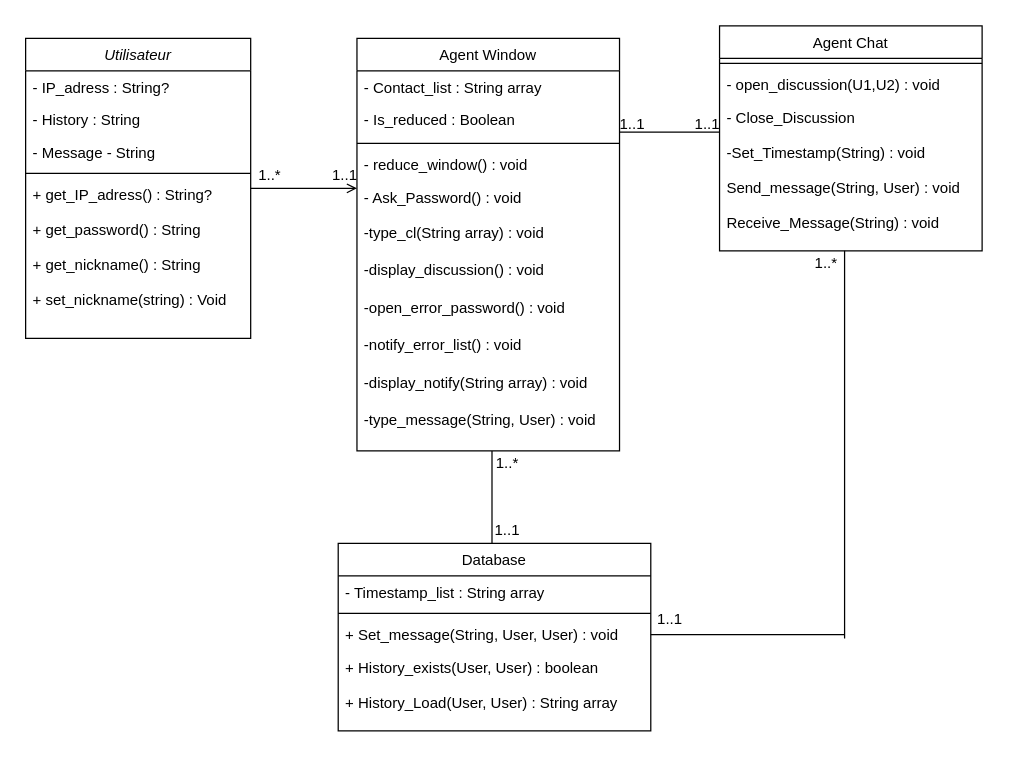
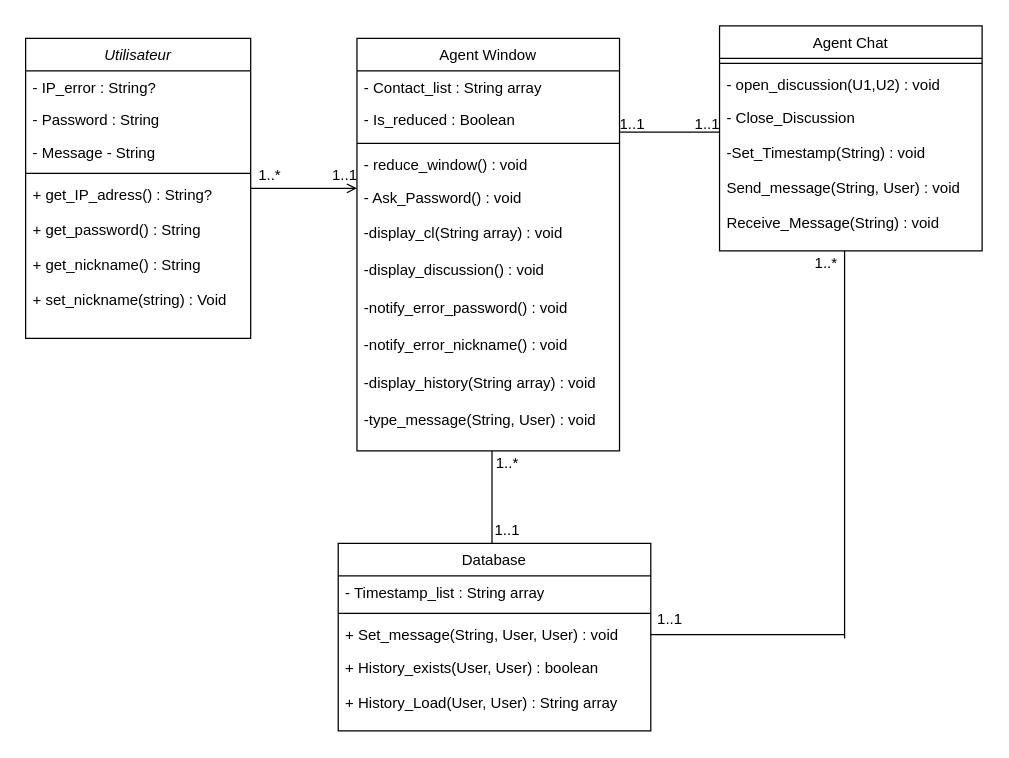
  <mxCell id="0" />
  <mxCell id="1" parent="0" />
  <mxCell id="2" value="Utilisateur" style="swimlane;fontStyle=2;align=center;verticalAlign=top;childLayout=stackLayout;horizontal=1;startSize=26;horizontalStack=0;resizeParent=1;resizeLast=0;collapsible=1;marginBottom=0;rounded=0;shadow=0;strokeWidth=1;" parent="1" vertex="1"><mxGeometry x="20" y="30" width="180" height="240" as="geometry"><mxRectangle x="230" y="140" width="160" height="26" as="alternateBounds" /></mxGeometry></mxCell>
- <mxCell id="3" value="- IP_adress : String? " style="text;align=left;verticalAlign=top;spacingLeft=4;spacingRight=4;overflow=hidden;rotatable=0;points=[[0,0.5],[1,0.5]];portConstraint=eastwest;" parent="2" vertex="1"><mxGeometry y="26" width="180" height="26" as="geometry" /></mxCell>
- <mxCell id="4" value="- History : String" style="text;align=left;verticalAlign=top;spacingLeft=4;spacingRight=4;overflow=hidden;rotatable=0;points=[[0,0.5],[1,0.5]];portConstraint=eastwest;rounded=0;shadow=0;html=0;" parent="2" vertex="1"><mxGeometry y="52" width="180" height="26" as="geometry" /></mxCell>
+ <mxCell id="3" value="- IP_error : String? " style="text;align=left;verticalAlign=top;spacingLeft=4;spacingRight=4;overflow=hidden;rotatable=0;points=[[0,0.5],[1,0.5]];portConstraint=eastwest;" parent="2" vertex="1"><mxGeometry y="26" width="180" height="26" as="geometry" /></mxCell>
+ <mxCell id="4" value="- Password : String" style="text;align=left;verticalAlign=top;spacingLeft=4;spacingRight=4;overflow=hidden;rotatable=0;points=[[0,0.5],[1,0.5]];portConstraint=eastwest;rounded=0;shadow=0;html=0;" parent="2" vertex="1"><mxGeometry y="52" width="180" height="26" as="geometry" /></mxCell>
  <mxCell id="5" value="- Message - String" style="text;align=left;verticalAlign=top;spacingLeft=4;spacingRight=4;overflow=hidden;rotatable=0;points=[[0,0.5],[1,0.5]];portConstraint=eastwest;rounded=0;shadow=0;html=0;" parent="2" vertex="1"><mxGeometry y="78" width="180" height="26" as="geometry" /></mxCell>
  <mxCell id="6" value="" style="line;html=1;strokeWidth=1;align=left;verticalAlign=middle;spacingTop=-1;spacingLeft=3;spacingRight=3;rotatable=0;labelPosition=right;points=[];portConstraint=eastwest;" parent="2" vertex="1"><mxGeometry y="104" width="180" height="8" as="geometry" /></mxCell>
  <mxCell id="7" value="+ get_IP_adress() : String?&#10;&#10;+ get_password() : String&#10;&#10;+ get_nickname() : String&#10;&#10;+ set_nickname(string) : Void&#10;&#10;" style="text;align=left;verticalAlign=top;spacingLeft=4;spacingRight=4;overflow=hidden;rotatable=0;points=[[0,0.5],[1,0.5]];portConstraint=eastwest;" parent="2" vertex="1"><mxGeometry y="112" width="180" height="118" as="geometry" /></mxCell>
  <mxCell id="8" value="Agent Window" style="swimlane;fontStyle=0;align=center;verticalAlign=top;childLayout=stackLayout;horizontal=1;startSize=26;horizontalStack=0;resizeParent=1;resizeLast=0;collapsible=1;marginBottom=0;rounded=0;shadow=0;strokeWidth=1;" parent="1" vertex="1"><mxGeometry x="285" y="30" width="210" height="330" as="geometry"><mxRectangle x="550" y="140" width="160" height="26" as="alternateBounds" /></mxGeometry></mxCell>
  <mxCell id="9" value="- Contact_list : String array" style="text;align=left;verticalAlign=top;spacingLeft=4;spacingRight=4;overflow=hidden;rotatable=0;points=[[0,0.5],[1,0.5]];portConstraint=eastwest;" parent="8" vertex="1"><mxGeometry y="26" width="210" height="26" as="geometry" /></mxCell>
  <mxCell id="10" value="- Is_reduced : Boolean" style="text;align=left;verticalAlign=top;spacingLeft=4;spacingRight=4;overflow=hidden;rotatable=0;points=[[0,0.5],[1,0.5]];portConstraint=eastwest;rounded=0;shadow=0;html=0;" parent="8" vertex="1"><mxGeometry y="52" width="210" height="28" as="geometry" /></mxCell>
  <mxCell id="11" value="" style="line;html=1;strokeWidth=1;align=left;verticalAlign=middle;spacingTop=-1;spacingLeft=3;spacingRight=3;rotatable=0;labelPosition=right;points=[];portConstraint=eastwest;" parent="8" vertex="1"><mxGeometry y="80" width="210" height="8" as="geometry" /></mxCell>
  <mxCell id="12" value="- reduce_window() : void" style="text;align=left;verticalAlign=top;spacingLeft=4;spacingRight=4;overflow=hidden;rotatable=0;points=[[0,0.5],[1,0.5]];portConstraint=eastwest;" parent="8" vertex="1"><mxGeometry y="88" width="210" height="26" as="geometry" /></mxCell>
  <mxCell id="13" value="- Ask_Password() : void&#10;" style="text;align=left;verticalAlign=top;spacingLeft=4;spacingRight=4;overflow=hidden;rotatable=0;points=[[0,0.5],[1,0.5]];portConstraint=eastwest;" parent="8" vertex="1"><mxGeometry y="114" width="210" height="28" as="geometry" /></mxCell>
- <mxCell id="14" value="-type_cl(String array) : void" style="text;align=left;verticalAlign=top;spacingLeft=4;spacingRight=4;overflow=hidden;rotatable=0;points=[[0,0.5],[1,0.5]];portConstraint=eastwest;" parent="8" vertex="1"><mxGeometry y="142" width="210" height="30" as="geometry" /></mxCell>
+ <mxCell id="14" value="-display_cl(String array) : void" style="text;align=left;verticalAlign=top;spacingLeft=4;spacingRight=4;overflow=hidden;rotatable=0;points=[[0,0.5],[1,0.5]];portConstraint=eastwest;" parent="8" vertex="1"><mxGeometry y="142" width="210" height="30" as="geometry" /></mxCell>
  <mxCell id="15" value="-display_discussion() : void" style="text;align=left;verticalAlign=top;spacingLeft=4;spacingRight=4;overflow=hidden;rotatable=0;points=[[0,0.5],[1,0.5]];portConstraint=eastwest;" parent="8" vertex="1"><mxGeometry y="172" width="210" height="30" as="geometry" /></mxCell>
- <mxCell id="16" value="-open_error_password() : void" style="text;align=left;verticalAlign=top;spacingLeft=4;spacingRight=4;overflow=hidden;rotatable=0;points=[[0,0.5],[1,0.5]];portConstraint=eastwest;" parent="8" vertex="1"><mxGeometry y="202" width="210" height="30" as="geometry" /></mxCell>
- <mxCell id="17" value="-notify_error_list() : void" style="text;align=left;verticalAlign=top;spacingLeft=4;spacingRight=4;overflow=hidden;rotatable=0;points=[[0,0.5],[1,0.5]];portConstraint=eastwest;" parent="8" vertex="1"><mxGeometry y="232" width="210" height="30" as="geometry" /></mxCell>
- <mxCell id="18" value="-display_notify(String array) : void" style="text;align=left;verticalAlign=top;spacingLeft=4;spacingRight=4;overflow=hidden;rotatable=0;points=[[0,0.5],[1,0.5]];portConstraint=eastwest;" parent="8" vertex="1"><mxGeometry y="262" width="210" height="30" as="geometry" /></mxCell>
+ <mxCell id="16" value="-notify_error_password() : void" style="text;align=left;verticalAlign=top;spacingLeft=4;spacingRight=4;overflow=hidden;rotatable=0;points=[[0,0.5],[1,0.5]];portConstraint=eastwest;" parent="8" vertex="1"><mxGeometry y="202" width="210" height="30" as="geometry" /></mxCell>
+ <mxCell id="17" value="-notify_error_nickname() : void" style="text;align=left;verticalAlign=top;spacingLeft=4;spacingRight=4;overflow=hidden;rotatable=0;points=[[0,0.5],[1,0.5]];portConstraint=eastwest;" parent="8" vertex="1"><mxGeometry y="232" width="210" height="30" as="geometry" /></mxCell>
+ <mxCell id="18" value="-display_history(String array) : void" style="text;align=left;verticalAlign=top;spacingLeft=4;spacingRight=4;overflow=hidden;rotatable=0;points=[[0,0.5],[1,0.5]];portConstraint=eastwest;" parent="8" vertex="1"><mxGeometry y="262" width="210" height="30" as="geometry" /></mxCell>
  <mxCell id="19" value="-type_message(String, User) : void" style="text;align=left;verticalAlign=top;spacingLeft=4;spacingRight=4;overflow=hidden;rotatable=0;points=[[0,0.5],[1,0.5]];portConstraint=eastwest;" parent="8" vertex="1"><mxGeometry y="292" width="210" height="30" as="geometry" /></mxCell>
  <mxCell id="20" value="" style="endArrow=open;shadow=0;strokeWidth=1;rounded=0;endFill=1;edgeStyle=elbowEdgeStyle;elbow=vertical;" parent="1" source="2" edge="1"><mxGeometry x="0.5" y="41" relative="1" as="geometry"><mxPoint x="185" y="102" as="sourcePoint" /><mxPoint x="285" y="150" as="targetPoint" /><mxPoint x="-40" y="32" as="offset" /></mxGeometry></mxCell>
  <mxCell id="21" value="Database" style="swimlane;fontStyle=0;align=center;verticalAlign=top;childLayout=stackLayout;horizontal=1;startSize=26;horizontalStack=0;resizeParent=1;resizeLast=0;collapsible=1;marginBottom=0;rounded=0;shadow=0;strokeWidth=1;" parent="1" vertex="1"><mxGeometry x="270" y="434" width="250" height="150" as="geometry"><mxRectangle x="550" y="140" width="160" height="26" as="alternateBounds" /></mxGeometry></mxCell>
  <mxCell id="22" value="- Timestamp_list : String array" style="text;align=left;verticalAlign=top;spacingLeft=4;spacingRight=4;overflow=hidden;rotatable=0;points=[[0,0.5],[1,0.5]];portConstraint=eastwest;" parent="21" vertex="1"><mxGeometry y="26" width="250" height="26" as="geometry" /></mxCell>
  <mxCell id="23" value="" style="line;html=1;strokeWidth=1;align=left;verticalAlign=middle;spacingTop=-1;spacingLeft=3;spacingRight=3;rotatable=0;labelPosition=right;points=[];portConstraint=eastwest;" parent="21" vertex="1"><mxGeometry y="52" width="250" height="8" as="geometry" /></mxCell>
  <mxCell id="24" value="+ Set_message(String, User, User) : void" style="text;align=left;verticalAlign=top;spacingLeft=4;spacingRight=4;overflow=hidden;rotatable=0;points=[[0,0.5],[1,0.5]];portConstraint=eastwest;" parent="21" vertex="1"><mxGeometry y="60" width="250" height="26" as="geometry" /></mxCell>
  <mxCell id="25" value="+ History_exists(User, User) : boolean&#10;&#10;+ History_Load(User, User) : String array&#10;" style="text;align=left;verticalAlign=top;spacingLeft=4;spacingRight=4;overflow=hidden;rotatable=0;points=[[0,0.5],[1,0.5]];portConstraint=eastwest;" parent="21" vertex="1"><mxGeometry y="86" width="250" height="60" as="geometry" /></mxCell>
  <mxCell id="26" value="" style="line;strokeWidth=1;fillColor=none;align=left;verticalAlign=middle;spacingTop=-1;spacingLeft=3;spacingRight=3;rotatable=0;labelPosition=right;points=[];portConstraint=eastwest;direction=south;" parent="1" vertex="1"><mxGeometry x="384.5" y="360" width="17" height="74" as="geometry" /></mxCell>
  <mxCell id="27" value="Agent Chat" style="swimlane;fontStyle=0;align=center;verticalAlign=top;childLayout=stackLayout;horizontal=1;startSize=26;horizontalStack=0;resizeParent=1;resizeLast=0;collapsible=1;marginBottom=0;rounded=0;shadow=0;strokeWidth=1;" parent="1" vertex="1"><mxGeometry x="575" y="20" width="210" height="180" as="geometry"><mxRectangle x="550" y="140" width="160" height="26" as="alternateBounds" /></mxGeometry></mxCell>
  <mxCell id="28" value="" style="line;html=1;strokeWidth=1;align=left;verticalAlign=middle;spacingTop=-1;spacingLeft=3;spacingRight=3;rotatable=0;labelPosition=right;points=[];portConstraint=eastwest;" parent="27" vertex="1"><mxGeometry y="26" width="210" height="8" as="geometry" /></mxCell>
  <mxCell id="29" value="- open_discussion(U1,U2) : void" style="text;align=left;verticalAlign=top;spacingLeft=4;spacingRight=4;overflow=hidden;rotatable=0;points=[[0,0.5],[1,0.5]];portConstraint=eastwest;" parent="27" vertex="1"><mxGeometry y="34" width="210" height="26" as="geometry" /></mxCell>
  <mxCell id="30" value="- Close_Discussion&#10;&#10;-Set_Timestamp(String) : void&#10;&#10;Send_message(String, User) : void&#10;&#10;Receive_Message(String) : void&#10;" style="text;align=left;verticalAlign=top;spacingLeft=4;spacingRight=4;overflow=hidden;rotatable=0;points=[[0,0.5],[1,0.5]];portConstraint=eastwest;" parent="27" vertex="1"><mxGeometry y="60" width="210" height="120" as="geometry" /></mxCell>
  <mxCell id="31" value="" style="line;strokeWidth=1;fillColor=none;align=left;verticalAlign=middle;spacingTop=-1;spacingLeft=3;spacingRight=3;rotatable=0;labelPosition=right;points=[];portConstraint=eastwest;" parent="1" vertex="1"><mxGeometry x="495" y="101" width="80" height="8" as="geometry" /></mxCell>
  <mxCell id="32" value="" style="line;strokeWidth=1;fillColor=none;align=left;verticalAlign=middle;spacingTop=-1;spacingLeft=3;spacingRight=3;rotatable=0;labelPosition=right;points=[];portConstraint=eastwest;direction=south;" parent="1" vertex="1"><mxGeometry x="666.5" y="200" width="17" height="310" as="geometry" /></mxCell>
  <mxCell id="33" value="" style="line;strokeWidth=1;fillColor=none;align=left;verticalAlign=middle;spacingTop=-1;spacingLeft=3;spacingRight=3;rotatable=0;labelPosition=right;points=[];portConstraint=eastwest;" parent="1" vertex="1"><mxGeometry x="520" y="504.5" width="155" height="5" as="geometry" /></mxCell>
  <mxCell id="34" value="1..*" style="text;html=1;align=center;verticalAlign=middle;resizable=0;points=[];autosize=1;" parent="1" vertex="1"><mxGeometry x="200" y="130" width="30" height="20" as="geometry" /></mxCell>
  <mxCell id="35" value="1..1" style="text;html=1;align=center;verticalAlign=middle;resizable=0;points=[];autosize=1;" parent="1" vertex="1"><mxGeometry x="255" y="130" width="40" height="20" as="geometry" /></mxCell>
  <mxCell id="36" value="1..1" style="text;html=1;align=center;verticalAlign=middle;resizable=0;points=[];autosize=1;" parent="1" vertex="1"><mxGeometry x="485" y="89" width="40" height="20" as="geometry" /></mxCell>
  <mxCell id="37" value="1..1" style="text;html=1;align=center;verticalAlign=middle;resizable=0;points=[];autosize=1;" parent="1" vertex="1"><mxGeometry x="545" y="89" width="40" height="20" as="geometry" /></mxCell>
  <mxCell id="38" value="1..*" style="text;html=1;align=center;verticalAlign=middle;resizable=0;points=[];autosize=1;" parent="1" vertex="1"><mxGeometry x="645" y="200" width="30" height="20" as="geometry" /></mxCell>
  <mxCell id="39" value="1..1" style="text;html=1;align=center;verticalAlign=middle;resizable=0;points=[];autosize=1;" parent="1" vertex="1"><mxGeometry x="515" y="485" width="40" height="20" as="geometry" /></mxCell>
  <mxCell id="40" value="1..1" style="text;html=1;align=center;verticalAlign=middle;resizable=0;points=[];autosize=1;" parent="1" vertex="1"><mxGeometry x="384.5" y="414" width="40" height="20" as="geometry" /></mxCell>
  <mxCell id="41" value="1..*" style="text;html=1;align=center;verticalAlign=middle;resizable=0;points=[];autosize=1;" parent="1" vertex="1"><mxGeometry x="389.5" y="360" width="30" height="20" as="geometry" /></mxCell>
